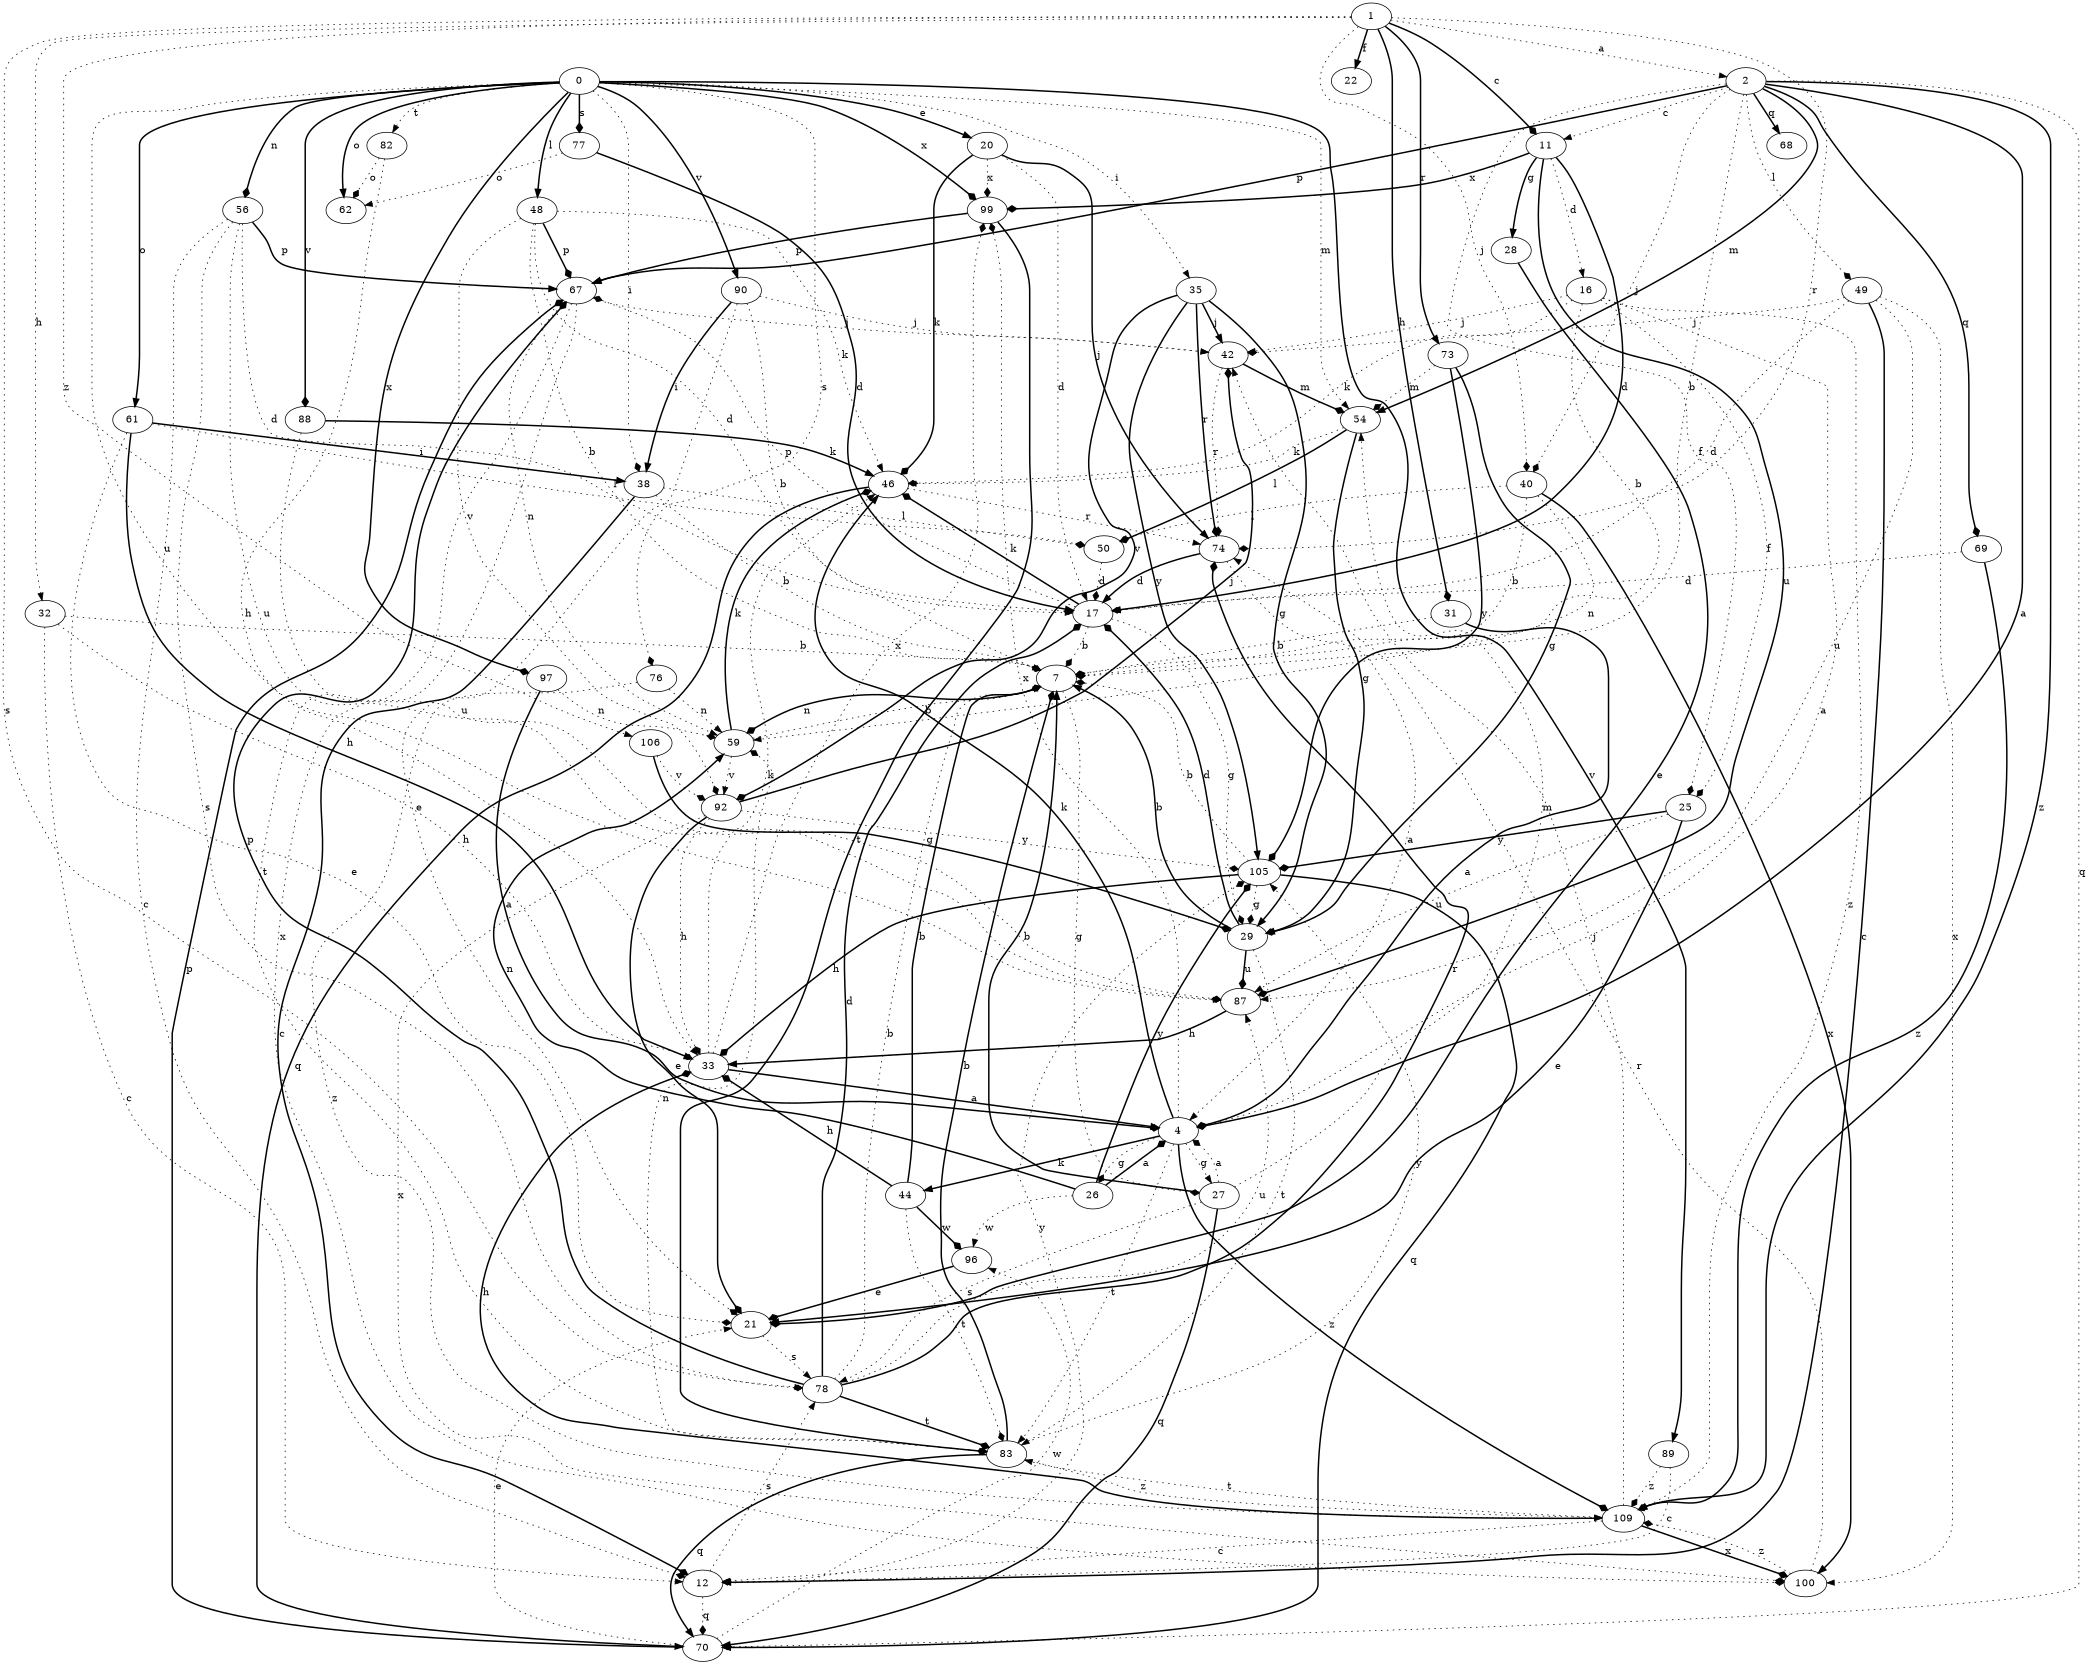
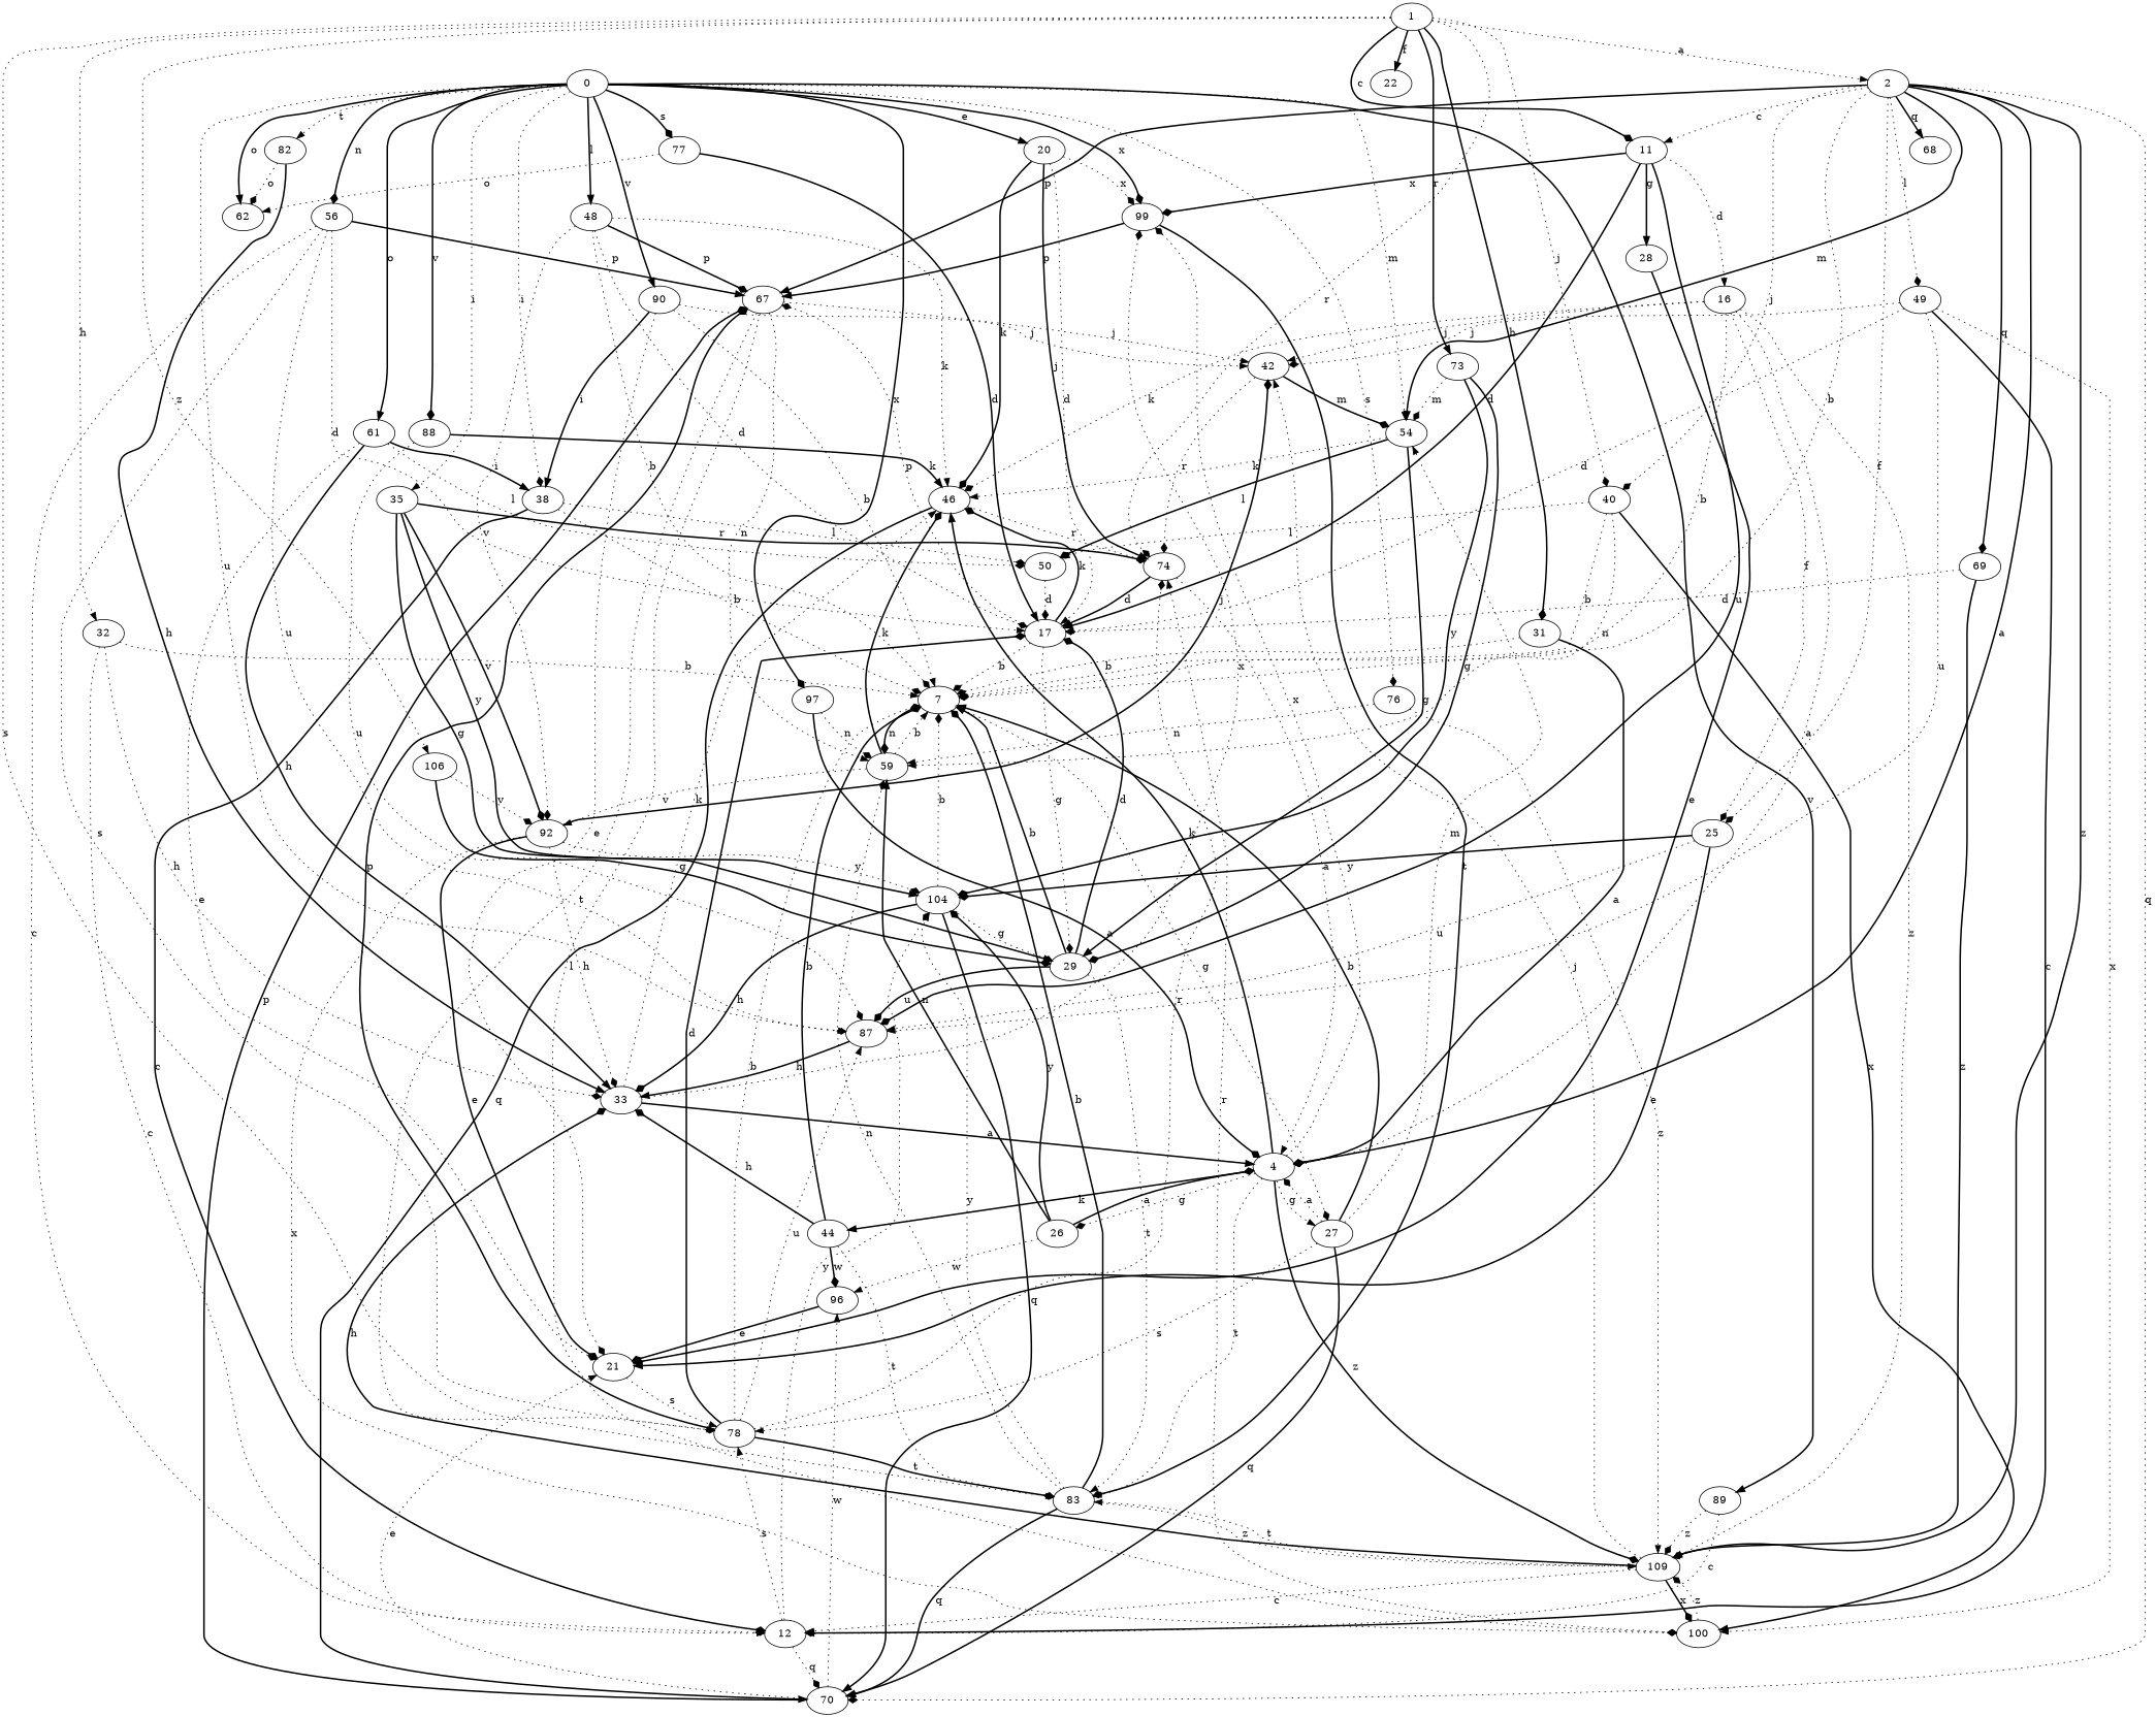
  strict digraph {
    edge [arrowhead=diamond style=dotted]
    0
    20
    35
    38
    48
    54
    56
    61
    62
    76
    77
    82
    87
    88
    89
    90
    97
    99
    74
    46
    17
-   105
+   105 [label=104]
    42
    29
    92
    7
    12
    50
    67
    78
    21
    33
    109
    59
    4
    83
    1
    2
    11
    22
    31
    32
    40
    73
    106
    25
    49
    68
    69
    70
    16
    28
    100
    26
    27
    44
    96
    0 -> 20 [arrowhead=normal label=e style=bold]
    0 -> 35 [arrowhead=normal label=i]
    0 -> 38 [label=i]
    0 -> 48 [arrowhead=normal label=l style=bold]
    0 -> 54 [arrowhead=normal label=m]
    0 -> 56 [label=n style=bold]
    0 -> 61 [arrowhead=normal label=o style=bold]
    0 -> 62 [arrowhead=normal label=o style=bold]
    0 -> 76 [label=s]
    0 -> 77 [label=s style=bold]
    0 -> 82 [arrowhead=normal label=t]
    0 -> 87 [arrowhead=normal label=u]
    0 -> 88 [label=v style=bold]
    0 -> 89 [arrowhead=normal label=v style=bold]
    0 -> 90 [arrowhead=normal label=v style=bold]
    0 -> 97 [label=x style=bold]
    0 -> 99 [label=x style=bold]
    20 -> 99 [label=x]
    20 -> 74 [arrowhead=normal label=j style=bold]
    20 -> 46 [label=k style=bold]
    20 -> 17 [arrowhead=normal label=d]
    35 -> 74 [label=r style=bold]
    35 -> 105 [arrowhead=normal label=y style=bold]
-   35 -> 42 [arrowhead=normal label=j style=bold]
    35 -> 29 [arrowhead=normal label=g style=bold]
    35 -> 92 [label=v style=bold]
    38 -> 7 [label=b]
    38 -> 12 [label=c style=bold]
    38 -> 50 [label=l]
    48 -> 46 [arrowhead=normal label=k]
    48 -> 17 [label=d]
    48 -> 92 [label=v]
    48 -> 7 [label=b]
    48 -> 67 [label=p style=bold]
    54 -> 46 [arrowhead=normal label=k]
    54 -> 29 [arrowhead=normal label=g style=bold]
    54 -> 50 [label=l style=bold]
    56 -> 87 [label=u]
    56 -> 17 [arrowhead=normal label=d]
    56 -> 12 [label=c]
    56 -> 67 [arrowhead=normal label=p style=bold]
    56 -> 78 [label=s]
    61 -> 38 [arrowhead=normal label=i style=bold]
    61 -> 50 [label=l]
    61 -> 21 [label=e]
    61 -> 33 [arrowhead=normal label=h style=bold]
    76 -> 109 [arrowhead=normal label=z]
    76 -> 59 [arrowhead=normal label=n]
    77 -> 62 [arrowhead=normal label=o]
    77 -> 17 [arrowhead=normal label=d style=bold]
    82 -> 62 [label=o]
-   82 -> 33 [arrowhead=normal label=h]
+   82 -> 33 [arrowhead=normal label=h style=bold]
    87 -> 33 [arrowhead=normal label=h style=bold]
    88 -> 87 [label=u]
    88 -> 46 [arrowhead=normal label=k style=bold]
    89 -> 12 [label=c]
    89 -> 109 [label=z]
    90 -> 38 [arrowhead=normal label=i style=bold]
    90 -> 42 [arrowhead=normal label=j]
    90 -> 7 [arrowhead=normal label=b]
    90 -> 21 [label=e]
    97 -> 59 [label=n]
    97 -> 4 [label=a style=bold]
    99 -> 67 [arrowhead=normal label=p style=bold]
    99 -> 83 [label=t style=bold]
    74 -> 17 [arrowhead=normal label=d style=bold]
    74 -> 4 [arrowhead=normal label=a]
    46 -> 74 [arrowhead=normal label=r]
    46 -> 70 [arrowhead=normal label=q style=bold]
    17 -> 46 [label=k style=bold]
    17 -> 29 [label=g]
    17 -> 7 [label=b]
    17 -> 67 [label=p]
    105 -> 29 [label=g]
    105 -> 7 [label=b]
    105 -> 33 [label=h style=bold]
    105 -> 70 [arrowhead=normal label=q style=bold]
    42 -> 54 [label=m style=bold]
    42 -> 74 [label=r]
    29 -> 87 [label=u style=bold]
    29 -> 17 [label=d style=bold]
    29 -> 7 [arrowhead=normal label=b style=bold]
    29 -> 83 [arrowhead=normal label=t]
    92 -> 105 [label=y]
    92 -> 42 [label=j style=bold]
    92 -> 21 [label=e style=bold]
    92 -> 33 [label=h]
    92 -> 100 [label=x]
    7 -> 59 [label=n style=bold]
    7 -> 27 [label=g]
    12 -> 105 [label=y]
    12 -> 78 [arrowhead=normal label=s]
    12 -> 70 [label=q]
    50 -> 17 [label=d]
    67 -> 42 [arrowhead=normal label=j]
    67 -> 59 [arrowhead=normal label=n]
    67 -> 83 [arrowhead=normal label=t]
-   67 -> 100 [label=x]
+   67 -> 100 [label=l]
    78 -> 87 [arrowhead=normal label=u]
-   78 -> 74 [label=r style=bold]
+   78 -> 74 [label=r]
    78 -> 17 [label=d style=bold]
    78 -> 7 [label=b]
    78 -> 67 [label=p style=bold]
    78 -> 83 [label=t style=bold]
    21 -> 78 [arrowhead=normal label=s]
    33 -> 99 [label=x]
    33 -> 46 [arrowhead=normal label=k]
    33 -> 4 [arrowhead=normal label=a style=bold]
    109 -> 42 [arrowhead=normal label=j]
    109 -> 12 [arrowhead=normal label=c]
    109 -> 33 [label=h style=bold]
    109 -> 83 [arrowhead=normal label=t]
    109 -> 100 [label=x style=bold]
    59 -> 46 [label=k style=bold]
    59 -> 92 [arrowhead=normal label=v]
    59 -> 7 [arrowhead=normal label=b]
    4 -> 99 [label=x]
    4 -> 46 [arrowhead=normal label=k style=bold]
    4 -> 109 [label=z style=bold]
    4 -> 83 [arrowhead=normal label=t]
    4 -> 26 [label=g]
    4 -> 27 [arrowhead=normal label=g]
    4 -> 44 [arrowhead=normal label=k style=bold]
    83 -> 105 [arrowhead=normal label=y]
    83 -> 7 [label=b style=bold]
    83 -> 109 [arrowhead=normal label=z]
    83 -> 59 [label=n]
    83 -> 70 [arrowhead=normal label=q style=bold]
    1 -> 74 [label=r]
    1 -> 78 [arrowhead=normal label=s]
    1 -> 2 [arrowhead=normal label=a]
    1 -> 11 [label=c style=bold]
    1 -> 22 [arrowhead=normal label=f style=bold]
    1 -> 31 [label=h style=bold]
    1 -> 32 [arrowhead=normal label=h]
    1 -> 40 [label=j]
    1 -> 73 [arrowhead=normal label=r style=bold]
    1 -> 106 [arrowhead=normal label=z]
    2 -> 54 [arrowhead=normal label=m style=bold]
    2 -> 7 [label=b]
    2 -> 67 [arrowhead=normal label=p style=bold]
    2 -> 109 [arrowhead=normal label=z style=bold]
    2 -> 4 [label=a style=bold]
    2 -> 11 [arrowhead=normal label=c]
    2 -> 40 [label=j]
    2 -> 25 [label=f]
    2 -> 49 [label=l]
    2 -> 68 [arrowhead=normal label=q style=bold]
    2 -> 69 [label=q style=bold]
    2 -> 70 [label=q]
    11 -> 87 [label=u style=bold]
    11 -> 99 [label=x style=bold]
    11 -> 17 [arrowhead=normal label=d style=bold]
    11 -> 16 [arrowhead=normal label=d]
    11 -> 28 [arrowhead=normal label=g style=bold]
    31 -> 7 [label=b]
    31 -> 4 [label=a style=bold]
    32 -> 7 [arrowhead=normal label=b]
    32 -> 12 [arrowhead=normal label=c]
    32 -> 33 [label=h]
    40 -> 7 [label=b]
    40 -> 50 [arrowhead=normal label=l]
    40 -> 59 [arrowhead=normal label=n]
    40 -> 100 [arrowhead=normal label=x style=bold]
    73 -> 54 [label=m]
    73 -> 105 [label=y style=bold]
    73 -> 29 [label=g style=bold]
    106 -> 29 [label=g style=bold]
    106 -> 92 [label=v]
    25 -> 87 [arrowhead=normal label=u]
    25 -> 105 [label=y style=bold]
    25 -> 21 [arrowhead=normal label=e style=bold]
    49 -> 87 [arrowhead=normal label=u]
    49 -> 17 [arrowhead=normal label=d]
    49 -> 42 [label=j]
    49 -> 12 [arrowhead=normal label=c style=bold]
    49 -> 100 [arrowhead=normal label=x]
    69 -> 17 [label=d]
    69 -> 109 [label=z style=bold]
    70 -> 67 [label=p style=bold]
    70 -> 21 [arrowhead=normal label=e]
    70 -> 96 [arrowhead=normal label=w]
    16 -> 46 [label=k]
    16 -> 42 [arrowhead=normal label=j]
    16 -> 7 [label=b]
    16 -> 109 [arrowhead=normal label=z]
    16 -> 4 [label=a]
    16 -> 25 [label=f]
    28 -> 21 [label=e style=bold]
    100 -> 74 [arrowhead=normal label=r]
    100 -> 109 [label=z]
    26 -> 105 [label=y style=bold]
    26 -> 59 [arrowhead=normal label=n style=bold]
    26 -> 4 [label=a style=bold]
    26 -> 96 [arrowhead=normal label=w]
    27 -> 54 [arrowhead=normal label=m]
    27 -> 7 [arrowhead=normal label=b style=bold]
    27 -> 78 [arrowhead=normal label=s]
    27 -> 4 [label=a]
    27 -> 70 [arrowhead=normal label=q style=bold]
    44 -> 7 [label=b style=bold]
    44 -> 33 [label=h style=bold]
    44 -> 83 [label=t]
    44 -> 96 [label=w style=bold]
    96 -> 21 [label=e style=bold]
  }
